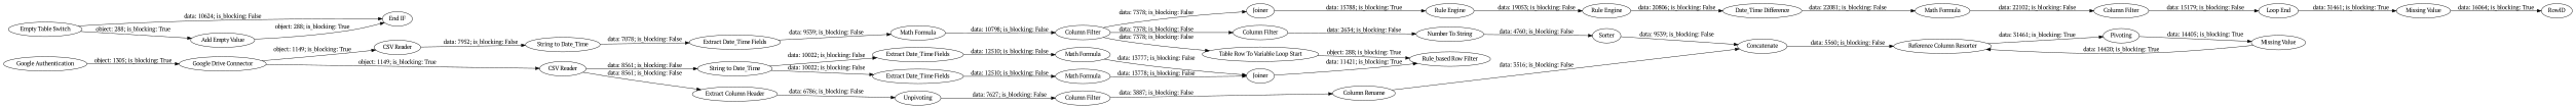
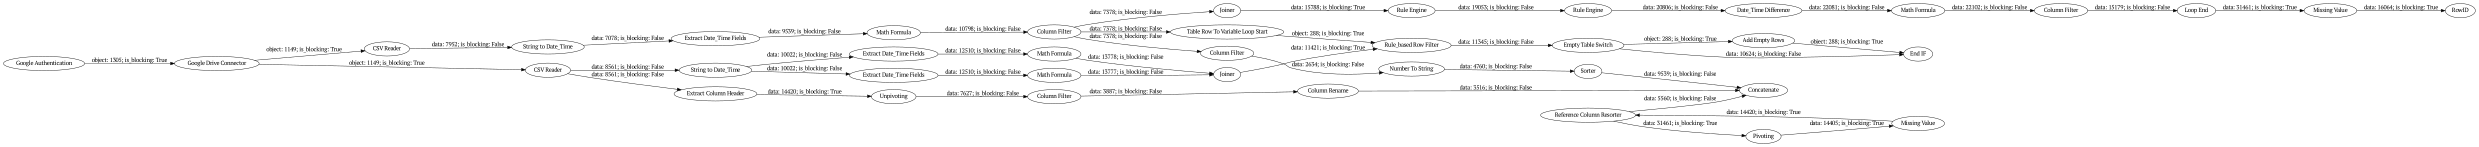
  digraph {
    fontname="PT Serif"
    rankdir=LR
    node [fontname="PT Serif"]
    edge [fontname="PT Serif"]
    n1 [label="Math Formula"]
    n2 [label=Joiner]
    n3 [label="Rule_based Row Filter"]
    n4 [label="Rule Engine"]
    n5 [label="Date_Time Difference"]
    n6 [label="Math Formula"]
    n7 [label="Extract Date_Time Fields"]
    n8 [label="Math Formula"]
    n9 [label="Google Authentication"]
    n10 [label="Google Drive Connector"]
    n11 [label="CSV Reader"]
    n12 [label="CSV Reader"]
    n13 [label="End IF"]
    n14 [label=Unpivoting]
    n15 [label="Column Filter"]
    n16 [label="Column Rename"]
    n17 [label=Concatenate]
    n18 [label="Reference Column Resorter"]
    n19 [label="Column Filter"]
    n20 [label="String to Date_Time"]
    n21 [label="Extract Column Header"]
    n22 [label="String to Date_Time"]
    n23 [label="Extract Date_Time Fields"]
    n24 [label="Math Formula"]
    n25 [label="Column Filter"]
    n26 [label=Joiner]
    n27 [label="Table Row To Variable Loop Start"]
    n28 [label="Column Filter"]
    n29 [label="Extract Date_Time Fields"]
-   n30 [label="Add Empty Value"]
+   n30 [label="Add Empty Rows"]
    n31 [label="Empty Table Switch"]
    n32 [label="Rule Engine"]
    n33 [label=Sorter]
    n34 [label=Pivoting]
    n35 [label="Missing Value"]
    n36 [label=RowID]
    n37 [label="Loop End"]
    n38 [label="Missing Value"]
    n39 [label="Number To String"]
    n1 -> n2 [label="data: 13777; is_blocking: False"]
    n2 -> n3 [label="data: 11421; is_blocking: True"]
+   n3 -> n31 [label="data: 11345; is_blocking: False"]
    n4 -> n5 [label="data: 20806; is_blocking: False"]
    n5 -> n6 [label="data: 22081; is_blocking: False"]
    n6 -> n19 [label="data: 22102; is_blocking: False"]
    n7 -> n8 [label="data: 12510; is_blocking: False"]
    n8 -> n2 [label="data: 13778; is_blocking: False"]
    n9 -> n10 [label="object: 1305; is_blocking: True"]
    n10 -> n11 [label="object: 1149; is_blocking: True"]
    n10 -> n12 [label="object: 1149; is_blocking: True"]
    n11 -> n20 [label="data: 7952; is_blocking: False"]
    n12 -> n21 [label="data: 8561; is_blocking: False"]
    n12 -> n22 [label="data: 8561; is_blocking: False"]
    n14 -> n15 [label="data: 7627; is_blocking: False"]
    n15 -> n16 [label="data: 3887; is_blocking: False"]
    n16 -> n17 [label="data: 3516; is_blocking: False"]
-   n17 -> n18 [label="data: 5560; is_blocking: False"]
+   n18 -> n17 [label="data: 5560; is_blocking: False"]
    n18 -> n34 [label="data: 31461; is_blocking: True"]
    n19 -> n37 [label="data: 15179; is_blocking: False"]
    n20 -> n29 [label="data: 7078; is_blocking: False"]
-   n21 -> n14 [label="data: 6786; is_blocking: False"]
+   n21 -> n14 [label="data: 14420; is_blocking: True"]
    n22 -> n7 [label="data: 10022; is_blocking: False"]
    n22 -> n23 [label="data: 10022; is_blocking: False"]
    n23 -> n1 [label="data: 12510; is_blocking: False"]
    n24 -> n25 [label="data: 10798; is_blocking: False"]
    n25 -> n26 [label="data: 7378; is_blocking: False"]
    n25 -> n27 [label="data: 7378; is_blocking: False"]
    n25 -> n28 [label="data: 7378; is_blocking: False"]
    n26 -> n32 [label="data: 15788; is_blocking: True"]
    n27 -> n3 [label="object: 288; is_blocking: True"]
    n28 -> n39 [label="data: 2634; is_blocking: False"]
    n29 -> n24 [label="data: 9539; is_blocking: False"]
    n30 -> n13 [label="object: 288; is_blocking: True"]
    n31 -> n13 [label="data: 10624; is_blocking: False"]
    n31 -> n30 [label="object: 288; is_blocking: True"]
    n32 -> n4 [label="data: 19053; is_blocking: False"]
    n33 -> n17 [label="data: 9539; is_blocking: False"]
    n34 -> n35 [label="data: 14405; is_blocking: True"]
    n35 -> n18 [label="data: 14420; is_blocking: True"]
    n37 -> n38 [label="data: 31461; is_blocking: True"]
    n38 -> n36 [label="data: 16064; is_blocking: True"]
    n39 -> n33 [label="data: 4760; is_blocking: False"]
  }
